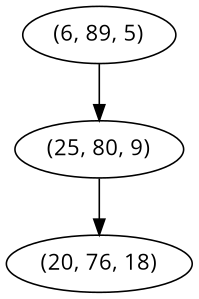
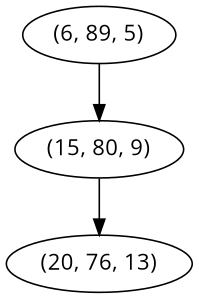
  digraph {
    fontname="Open Sans"
    node [fontname="Open Sans"]
    edge [fontname="Open Sans"]
    "(6, 89, 5)"
-   "(15, 80, 9)" [label="(25, 80, 9)"]
-   "(20, 76, 13)" [label="(20, 76, 18)"]
+   "(15, 80, 9)"
+   "(20, 76, 13)"
    "(6, 89, 5)" -> "(15, 80, 9)"
    "(15, 80, 9)" -> "(20, 76, 13)"
  }
